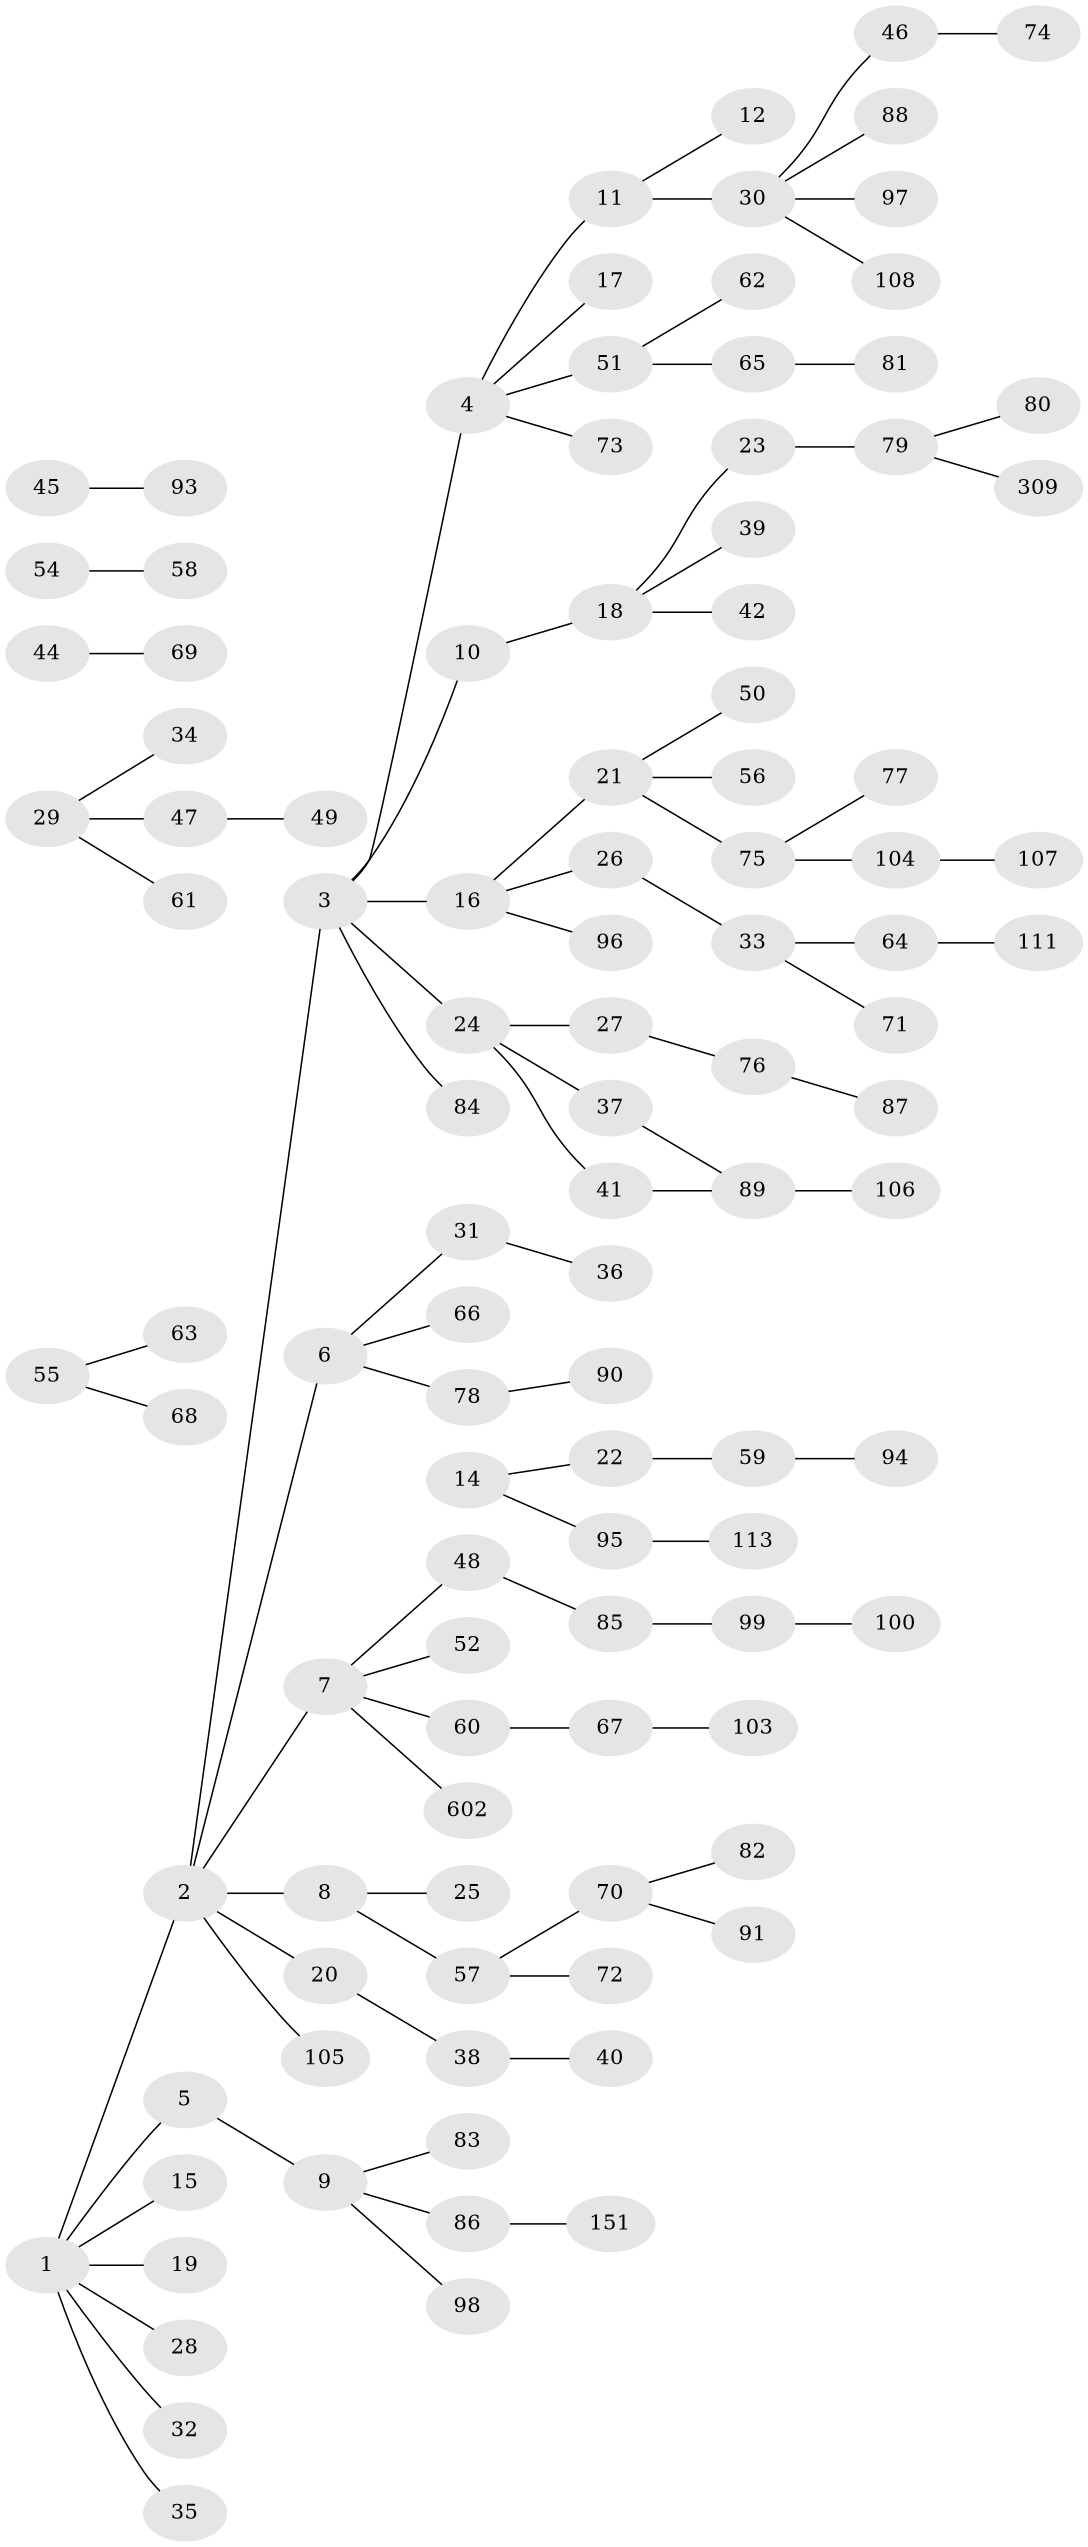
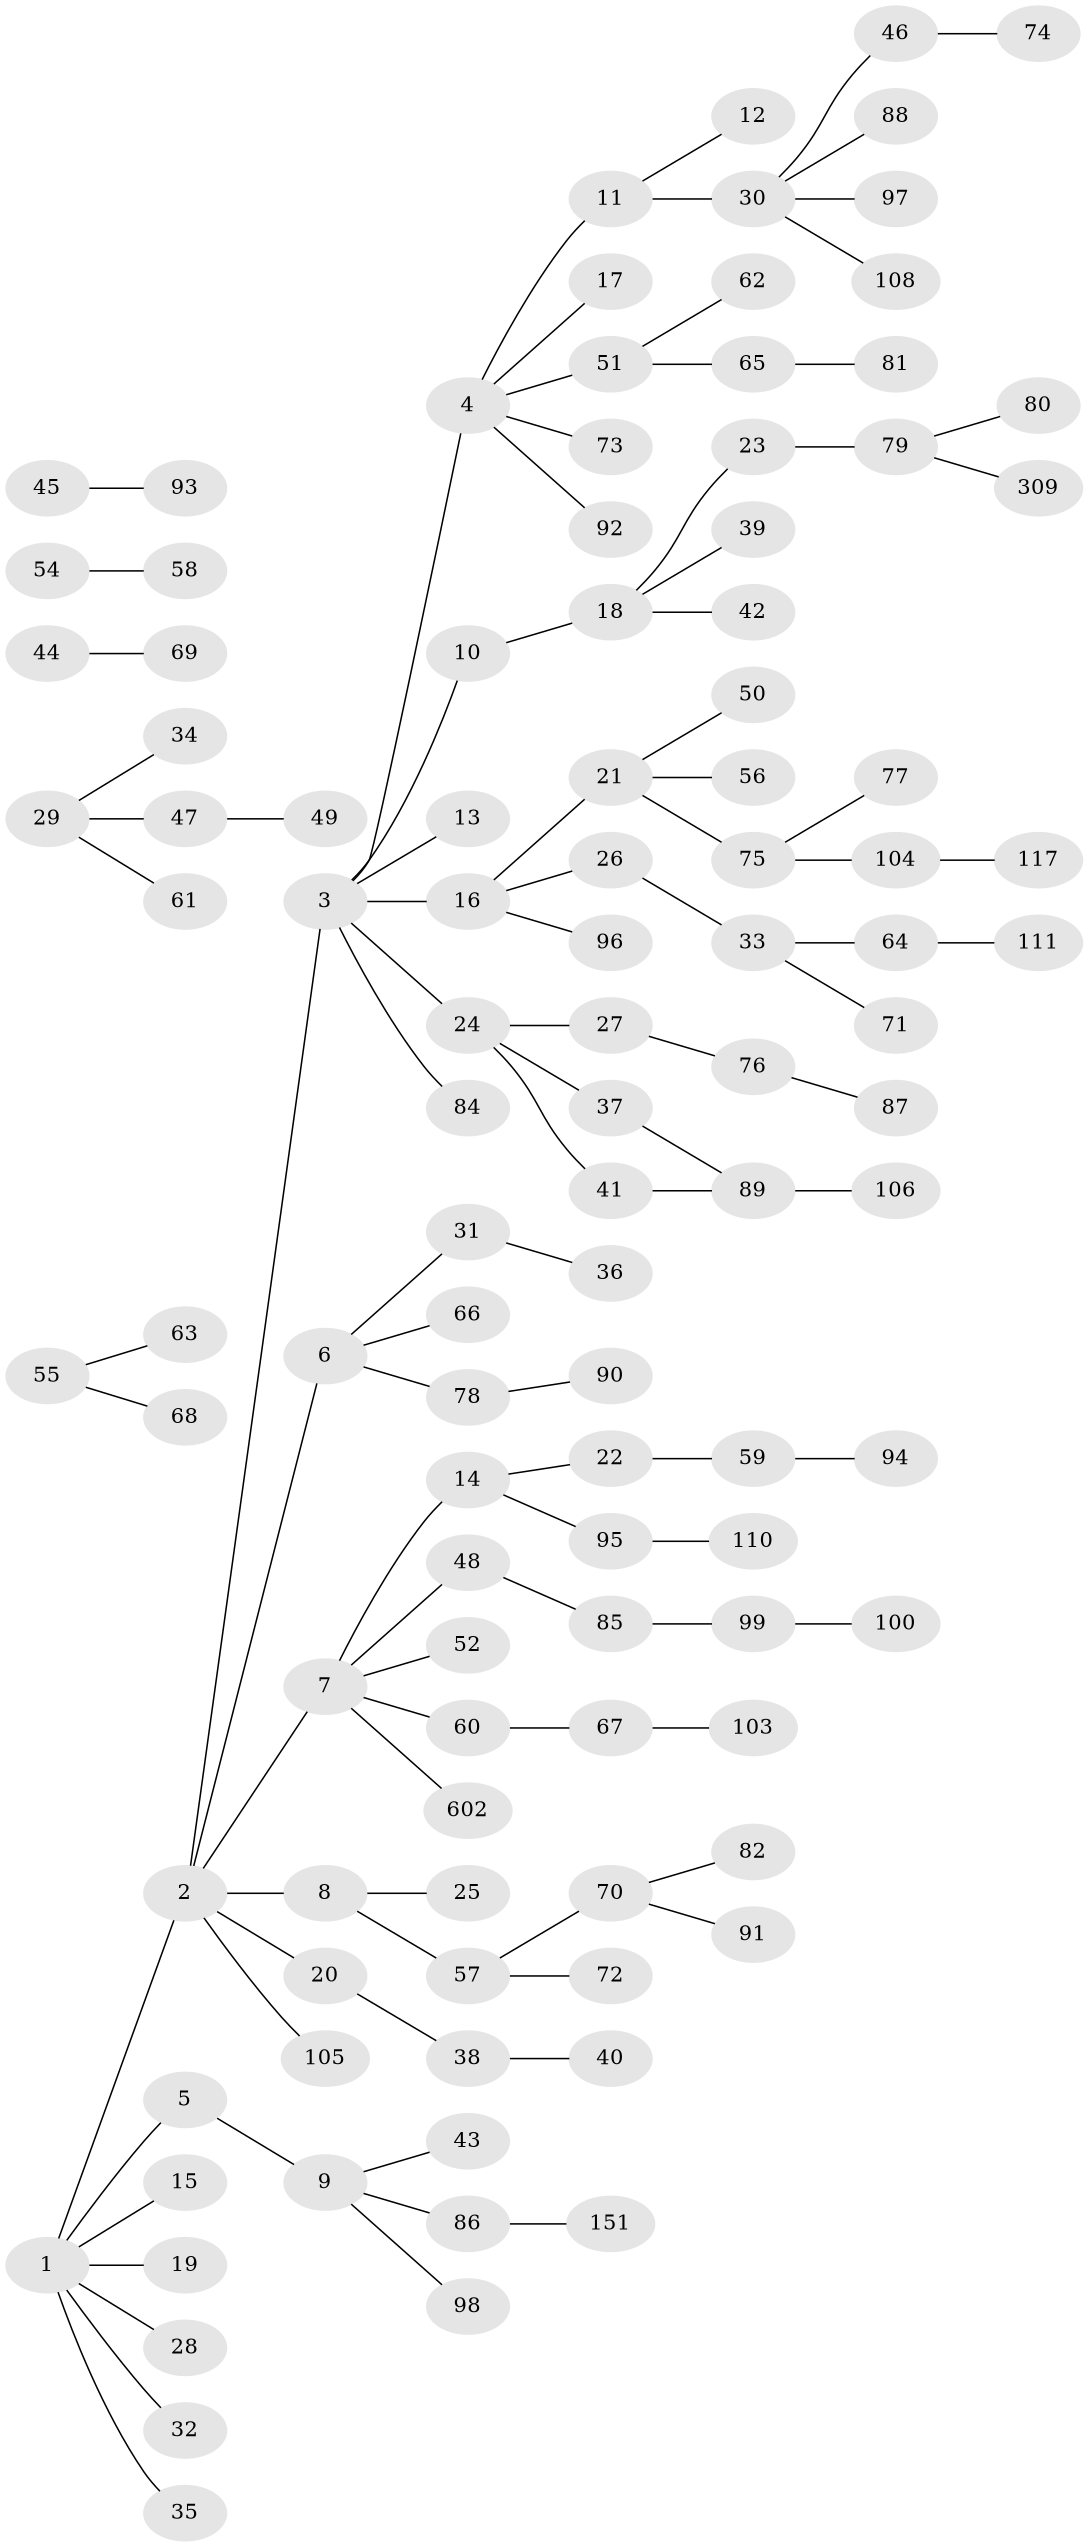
  graph {
    rankdir=LR
    node [color=gray90 style=filled]
    1
    2
    5
    15
    19
    28
    32
    35
    3
    6
    7
    8
    20
    105
    9
    4
    10
+   13
    16
    24
    84
    31
    66
    78
    14
    48
    52
    60
    n29 [label=602]
    25
    57
    38
    11
    17
    51
    73
+   92
    18
    21
    26
    96
    27
    37
    41
    76
    12
    30
    62
    65
-   83
+   83 [label=43]
    86
    98
    36
    90
    22
    95
    85
    67
    70
    72
    n61 [label=151]
    23
    39
    42
    46
    88
    97
    108
    55
    63
    68
    59
-   110 [label=113]
+   110
    50
    56
    75
    33
    74
    79
    40
    77
    104
    94
    80
    n85 [label=309]
    89
    29
    34
    47
    61
    64
    71
    87
    49
    111
    106
    44
    69
    54
    58
    45
    93
    99
    81
    82
    91
    103
-   107
+   107 [label=117]
    100
    1 -- 2
    1 -- 5
    1 -- 15
    1 -- 19
    1 -- 28
    1 -- 32
    1 -- 35
    2 -- 3
    2 -- 6
    2 -- 7
    2 -- 8
    2 -- 20
    2 -- 105
    5 -- 9
    3 -- 4
    3 -- 10
+   3 -- 13
    3 -- 16
    3 -- 24
    3 -- 84
    6 -- 31
    6 -- 66
    6 -- 78
+   7 -- 14
    7 -- 48
    7 -- 52
    7 -- 60
    7 -- n29
    8 -- 25
    8 -- 57
    20 -- 38
    9 -- 83
    9 -- 86
    9 -- 98
    4 -- 11
    4 -- 17
    4 -- 51
    4 -- 73
+   4 -- 92
    10 -- 18
    16 -- 21
    16 -- 26
    16 -- 96
    24 -- 27
    24 -- 37
    24 -- 41
    31 -- 36
    78 -- 90
    14 -- 22
    14 -- 95
    48 -- 85
    60 -- 67
    57 -- 70
    57 -- 72
    38 -- 40
    11 -- 12
    11 -- 30
    51 -- 62
    51 -- 65
    18 -- 23
    18 -- 39
    18 -- 42
    21 -- 50
    21 -- 56
    21 -- 75
    26 -- 33
    27 -- 76
    37 -- 89
    41 -- 89
    76 -- 87
    30 -- 46
    30 -- 88
    30 -- 97
    30 -- 108
    65 -- 81
    86 -- n61
    22 -- 59
    95 -- 110
    85 -- 99
    67 -- 103
    70 -- 82
    70 -- 91
    23 -- 79
    46 -- 74
    55 -- 63
    55 -- 68
    59 -- 94
    75 -- 77
    75 -- 104
    33 -- 64
    33 -- 71
    79 -- 80
    79 -- n85
    104 -- 107
    89 -- 106
    29 -- 34
    29 -- 47
    29 -- 61
    47 -- 49
    64 -- 111
    44 -- 69
    54 -- 58
    45 -- 93
    99 -- 100
  }
